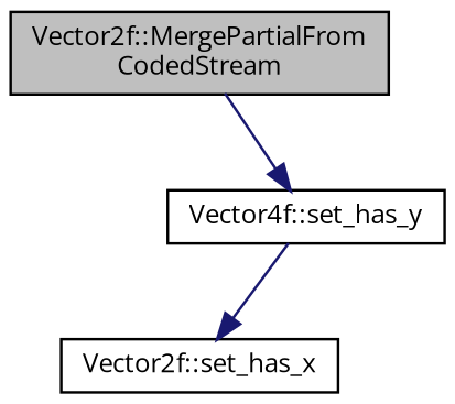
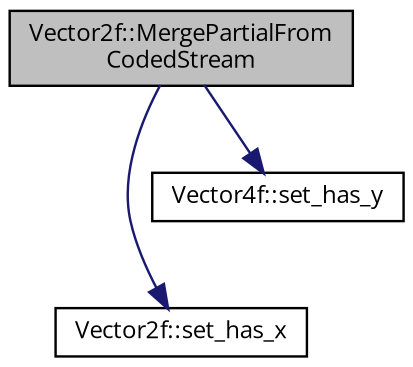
  digraph {
    fontname="Open Sans"
    rankdir=TB
    node [color=black fillcolor=white fontname="Open Sans" fontsize=10 shape=record style=filled]
    edge [color=midnightblue fontname="Open Sans" fontsize=10 labelfontname=Helvetica labelfontsize=10 style=solid]
    n1 [fillcolor=grey75 fontcolor=black height=0.2 label="Vector2f::MergePartialFrom\lCodedStream" width=0.4]
    n2 [height=0.2 label="Vector2f::set_has_x" width=0.4]
    n3 [height=0.2 label="Vector4f::set_has_y" width=0.4]
-   n3 -> n2
+   n1 -> n2
    n1 -> n3
  }
